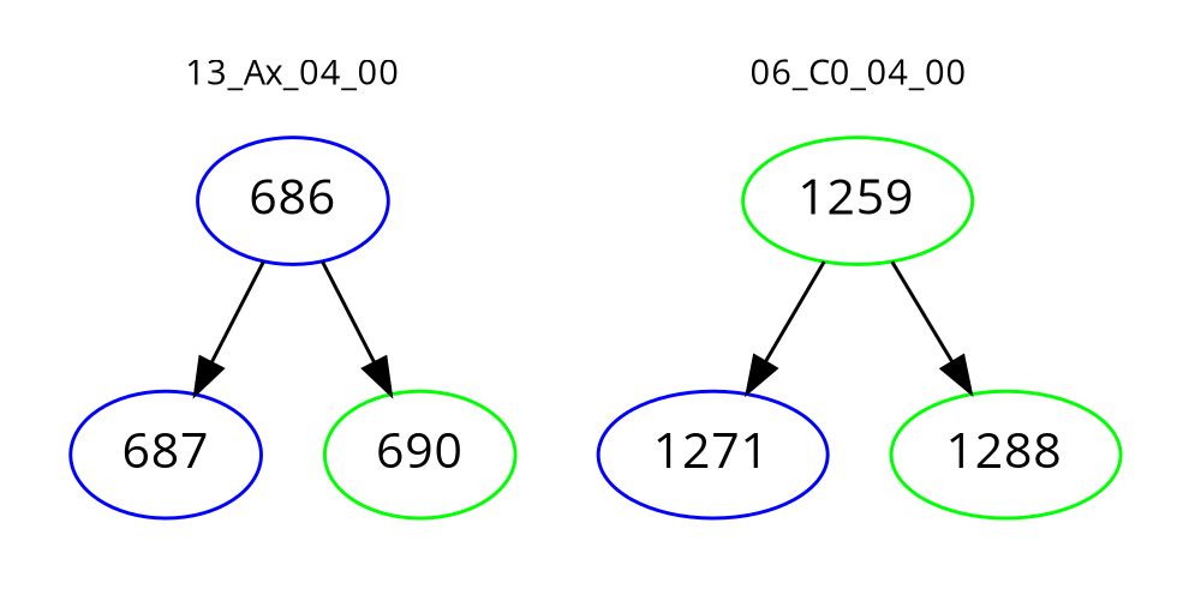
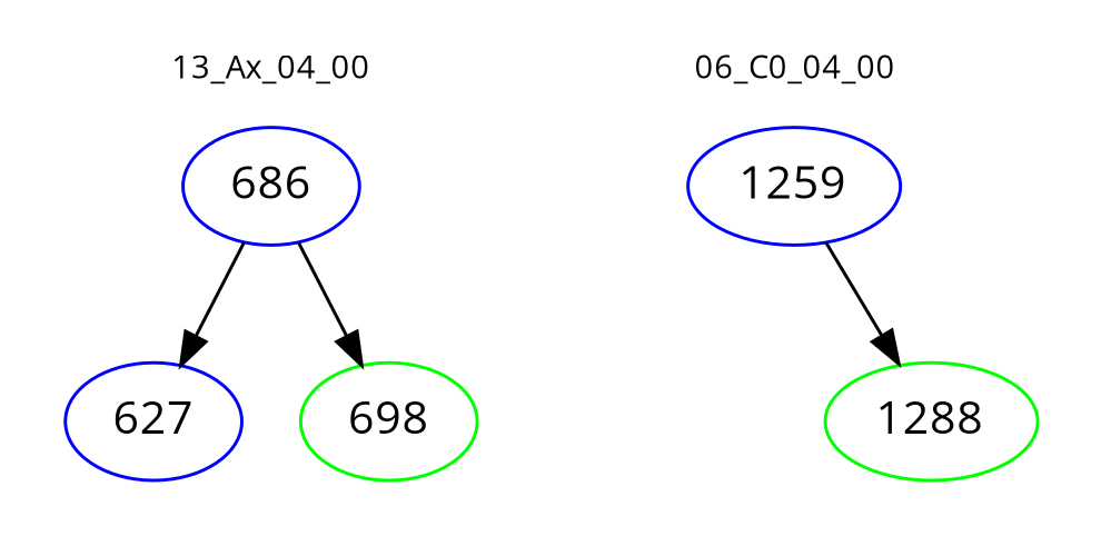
  digraph {
    fontname="Open Sans"
    node [color=blue fontname="Open Sans"]
    edge [color=black fontname="Open Sans"]
    n1 [label=686]
-   n2 [label=687]
-   n3 [color=green label=690]
-   n4 [color=green label=1259]
-   n5 [label=1271]
+   n2 [label=627]
+   n3 [color=green label=698]
+   n4 [label=1259]
    n6 [color=green label=1288]
    subgraph cluster_1 {
      color=white
      fontsize=10
      label="13_Ax_04_00"
      n1
      n2
      n3
    }
    subgraph cluster_2 {
      color=white
      fontsize=10
      label="06_C0_04_00"
      n4
-     n5
      n6
    }
    n1 -> n2
    n1 -> n3
-   n4 -> n5
    n4 -> n6
  }
